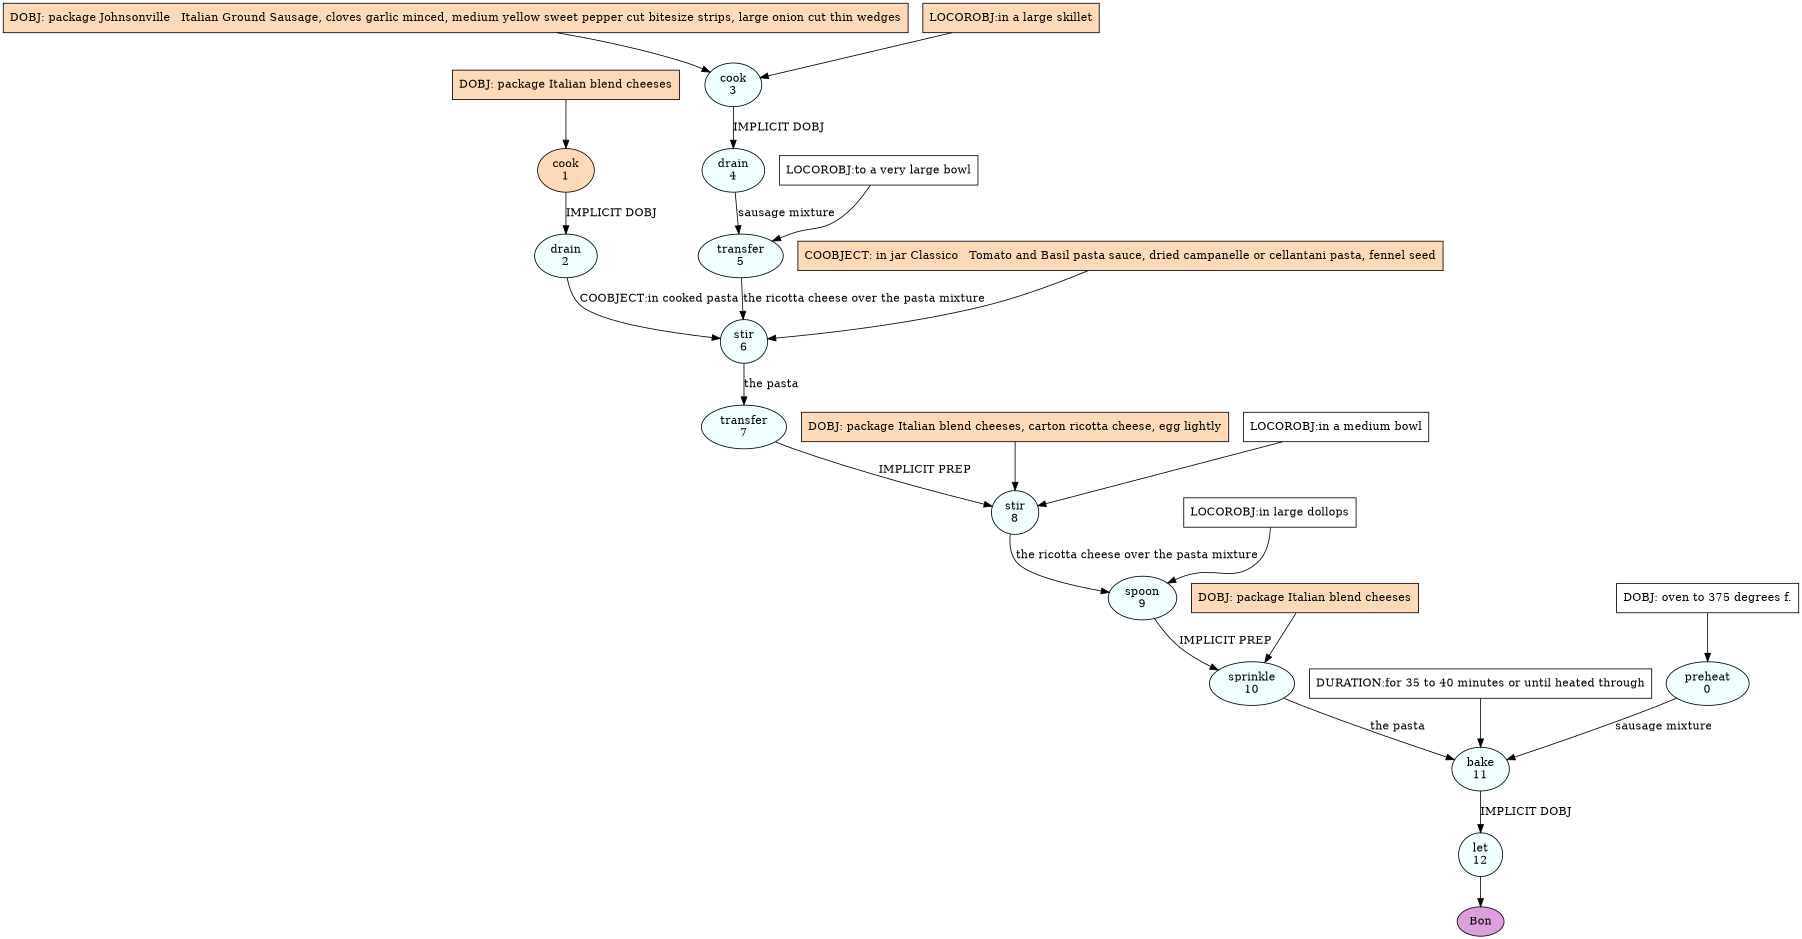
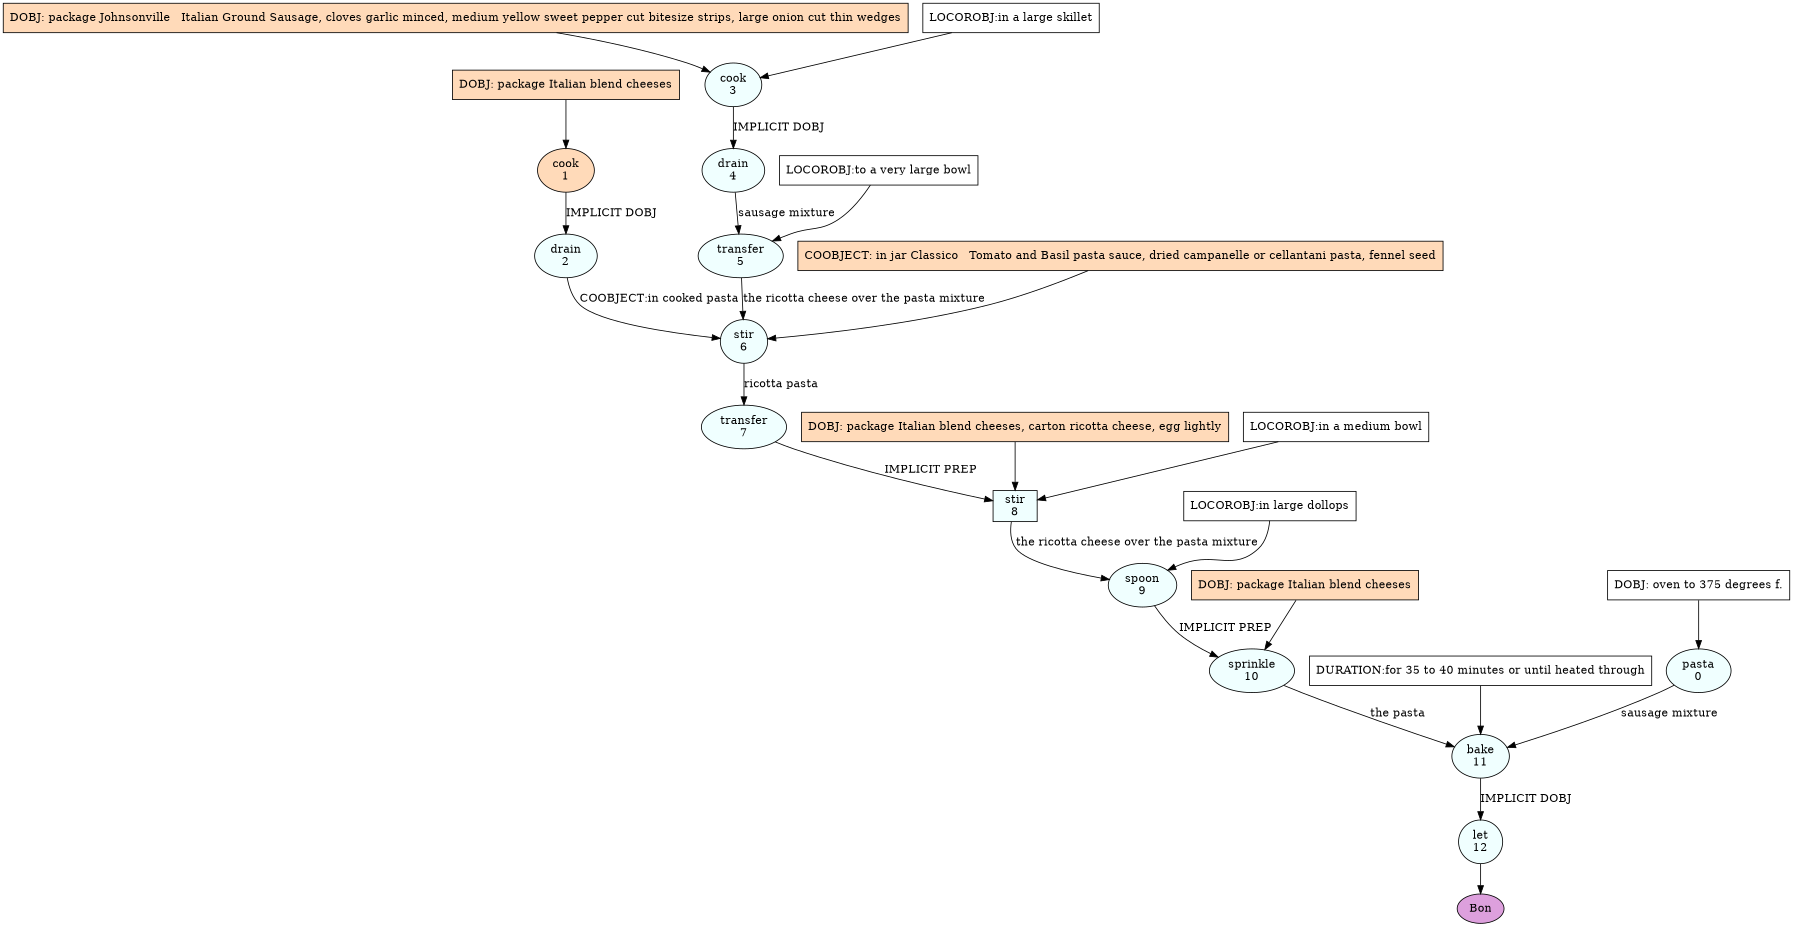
  digraph {
    node [fillcolor=azure shape=oval style=filled]
-   n1 [label="preheat\n0"]
+   n1 [label="pasta\n0"]
    n2 [label="bake\n11"]
    n3 [label="let\n12"]
    n4 [fillcolor=peachpuff label="cook\n1"]
    n5 [label="drain\n2"]
    n6 [label="stir\n6"]
    n7 [label="transfer\n7"]
    n8 [label="cook\n3"]
    n9 [label="drain\n4"]
    n10 [label="transfer\n5"]
-   n11 [label="stir\n8"]
+   n11 [label="stir\n8" shape=box]
    n12 [label="spoon\n9"]
    n13 [label="sprinkle\n10"]
    n14 [fillcolor=plum label=Bon]
    n15 [fillcolor=peachpuff label="DOBJ: package Italian blend cheeses" shape=box]
    n16 [fillcolor=white label="DOBJ: oven to 375 degrees f." shape=box]
    n17 [fillcolor=peachpuff label="DOBJ: package Johnsonville   Italian Ground Sausage, cloves garlic minced, medium yellow sweet pepper cut bitesize strips, large onion cut thin wedges" shape=box]
-   n18 [fillcolor=peachpuff label="LOCOROBJ:in a large skillet" shape=box]
+   n18 [fillcolor=white label="LOCOROBJ:in a large skillet" shape=box]
    n19 [fillcolor=white label="LOCOROBJ:to a very large bowl" shape=box]
    n20 [fillcolor=peachpuff label="COOBJECT: in jar Classico   Tomato and Basil pasta sauce, dried campanelle or cellantani pasta, fennel seed" shape=box]
    n21 [fillcolor=peachpuff label="DOBJ: package Italian blend cheeses, carton ricotta cheese, egg lightly" shape=box]
    n22 [fillcolor=white label="LOCOROBJ:in a medium bowl" shape=box]
    n23 [fillcolor=white label="LOCOROBJ:in large dollops" shape=box]
    n24 [fillcolor=peachpuff label="DOBJ: package Italian blend cheeses" shape=box]
    n25 [fillcolor=white label="DURATION:for 35 to 40 minutes or until heated through" shape=box]
    n1 -> n2 [label="sausage mixture"]
    n2 -> n3 [label="IMPLICIT DOBJ"]
    n3 -> n14
    n4 -> n5 [label="IMPLICIT DOBJ"]
    n5 -> n6 [label="COOBJECT:in cooked pasta"]
-   n6 -> n7 [label="the pasta"]
+   n6 -> n7 [label="ricotta pasta"]
    n7 -> n11 [label="IMPLICIT PREP"]
    n8 -> n9 [label="IMPLICIT DOBJ"]
    n9 -> n10 [label="sausage mixture"]
    n10 -> n6 [label="the ricotta cheese over the pasta mixture"]
    n11 -> n12 [label="the ricotta cheese over the pasta mixture"]
    n12 -> n13 [label="IMPLICIT PREP"]
    n13 -> n2 [label="the pasta"]
    n15 -> n4
    n16 -> n1
    n17 -> n8
    n18 -> n8
    n19 -> n10
    n20 -> n6
    n21 -> n11
    n22 -> n11
    n23 -> n12
    n24 -> n13
    n25 -> n2
  }
